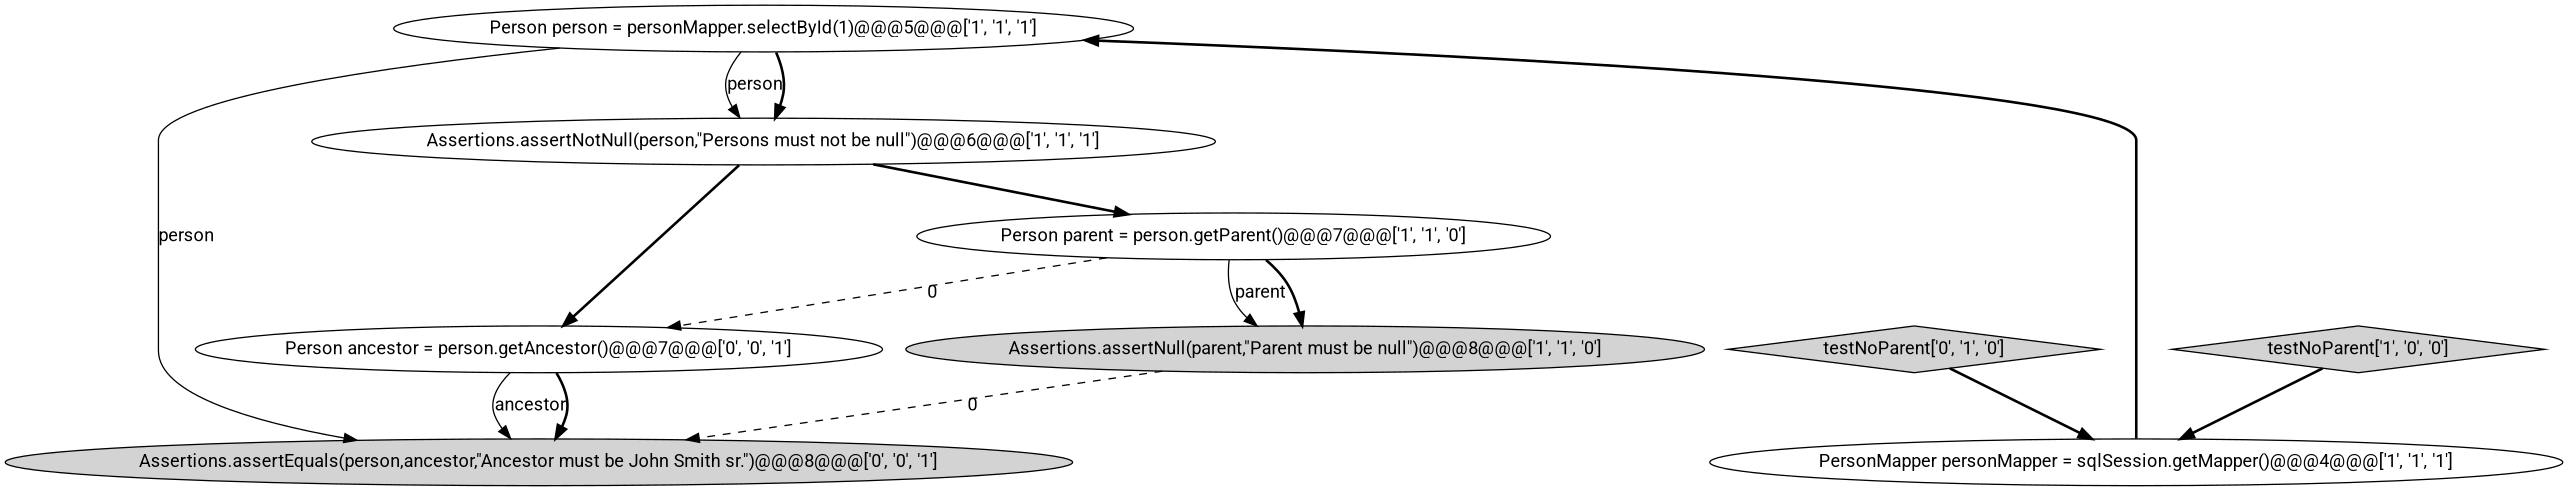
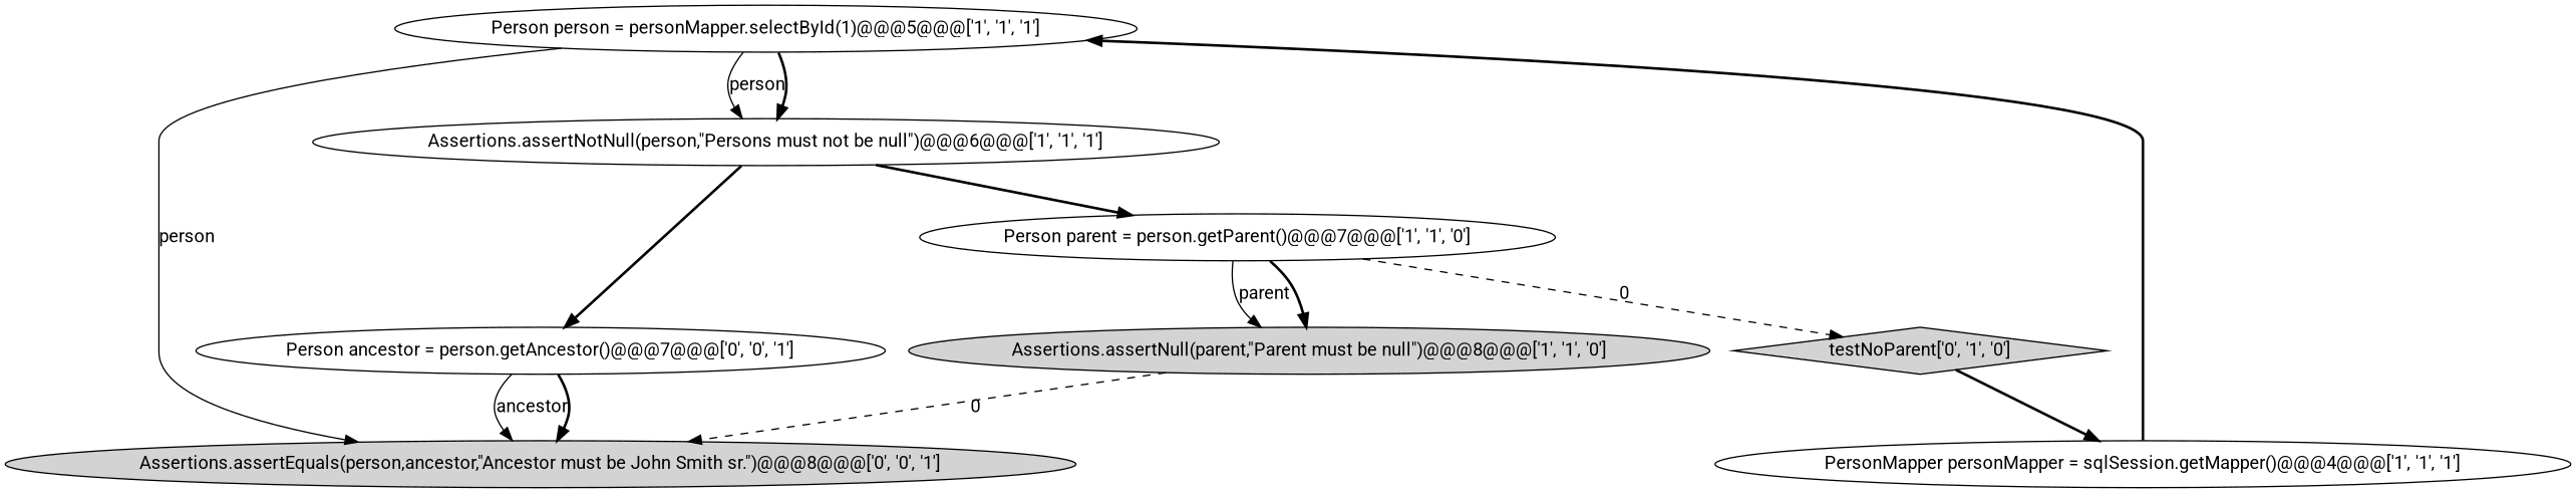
  digraph {
    fontname=Roboto
    node [fillcolor=white fontname=Roboto shape=ellipse style=filled]
    edge [fontname=Roboto style=bold]
    n1 [label="Person ancestor = person.getAncestor()@@@7@@@['0', '0', '1']"]
    n2 [fillcolor=lightgray label="Assertions.assertEquals(person,ancestor,\"Ancestor must be John Smith sr.\")@@@8@@@['0', '0', '1']"]
    n3 [label="Person person = personMapper.selectById(1)@@@5@@@['1', '1', '1']"]
    n4 [label="Assertions.assertNotNull(person,\"Persons must not be null\")@@@6@@@['1', '1', '1']"]
    n5 [label="Person parent = person.getParent()@@@7@@@['1', '1', '0']"]
    n6 [fillcolor=lightgray label="Assertions.assertNull(parent,\"Parent must be null\")@@@8@@@['1', '1', '0']"]
-   n7 [fillcolor=lightgray label="testNoParent['1', '0', '0']" shape=diamond]
    n8 [label="PersonMapper personMapper = sqlSession.getMapper()@@@4@@@['1', '1', '1']"]
    n9 [fillcolor=lightgray label="testNoParent['0', '1', '0']" shape=diamond]
    n1 -> n2 [label=ancestor style=solid]
    n1 -> n2
    n3 -> n2 [label=person style=solid]
    n3 -> n4 [label=person style=solid]
    n3 -> n4
    n4 -> n1
    n4 -> n5
-   n5 -> n1 [label=0 style=dashed]
+   n5 -> n9 [label=0 style=dashed]
    n5 -> n6 [label=parent style=solid]
    n5 -> n6
    n6 -> n2 [label=0 style=dashed]
-   n7 -> n8
    n8 -> n3
    n9 -> n8
  }
